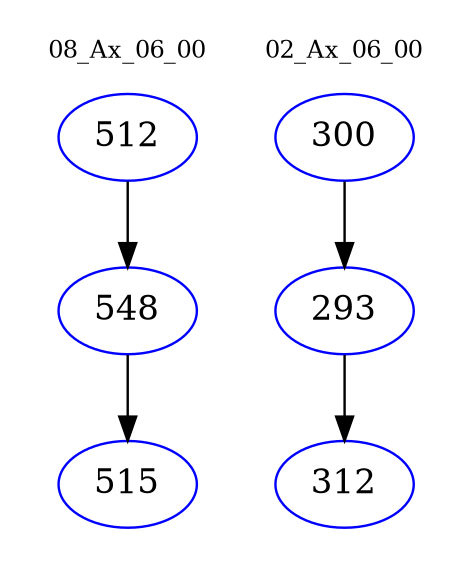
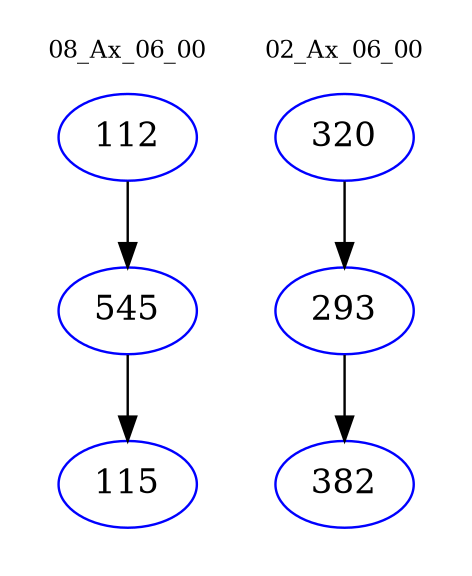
  digraph {
    node [color=blue]
    edge [color=black]
-   n1 [label=512]
-   n2 [label=515]
-   n3 [label=548]
+   n1 [label=112]
+   n2 [label=115]
+   n3 [label=545]
    n4 [label=293]
-   n5 [label=300]
-   n6 [label=312]
+   n5 [label=320]
+   n6 [label=382]
    subgraph cluster_1 {
      color=white
      fontsize=10
      label="08_Ax_06_00"
      n1
      n2
      n3
    }
    subgraph cluster_2 {
      color=white
      fontsize=10
      label="02_Ax_06_00"
      n4
      n5
      n6
    }
    n1 -> n3
    n3 -> n2
    n4 -> n6
    n5 -> n4
  }
